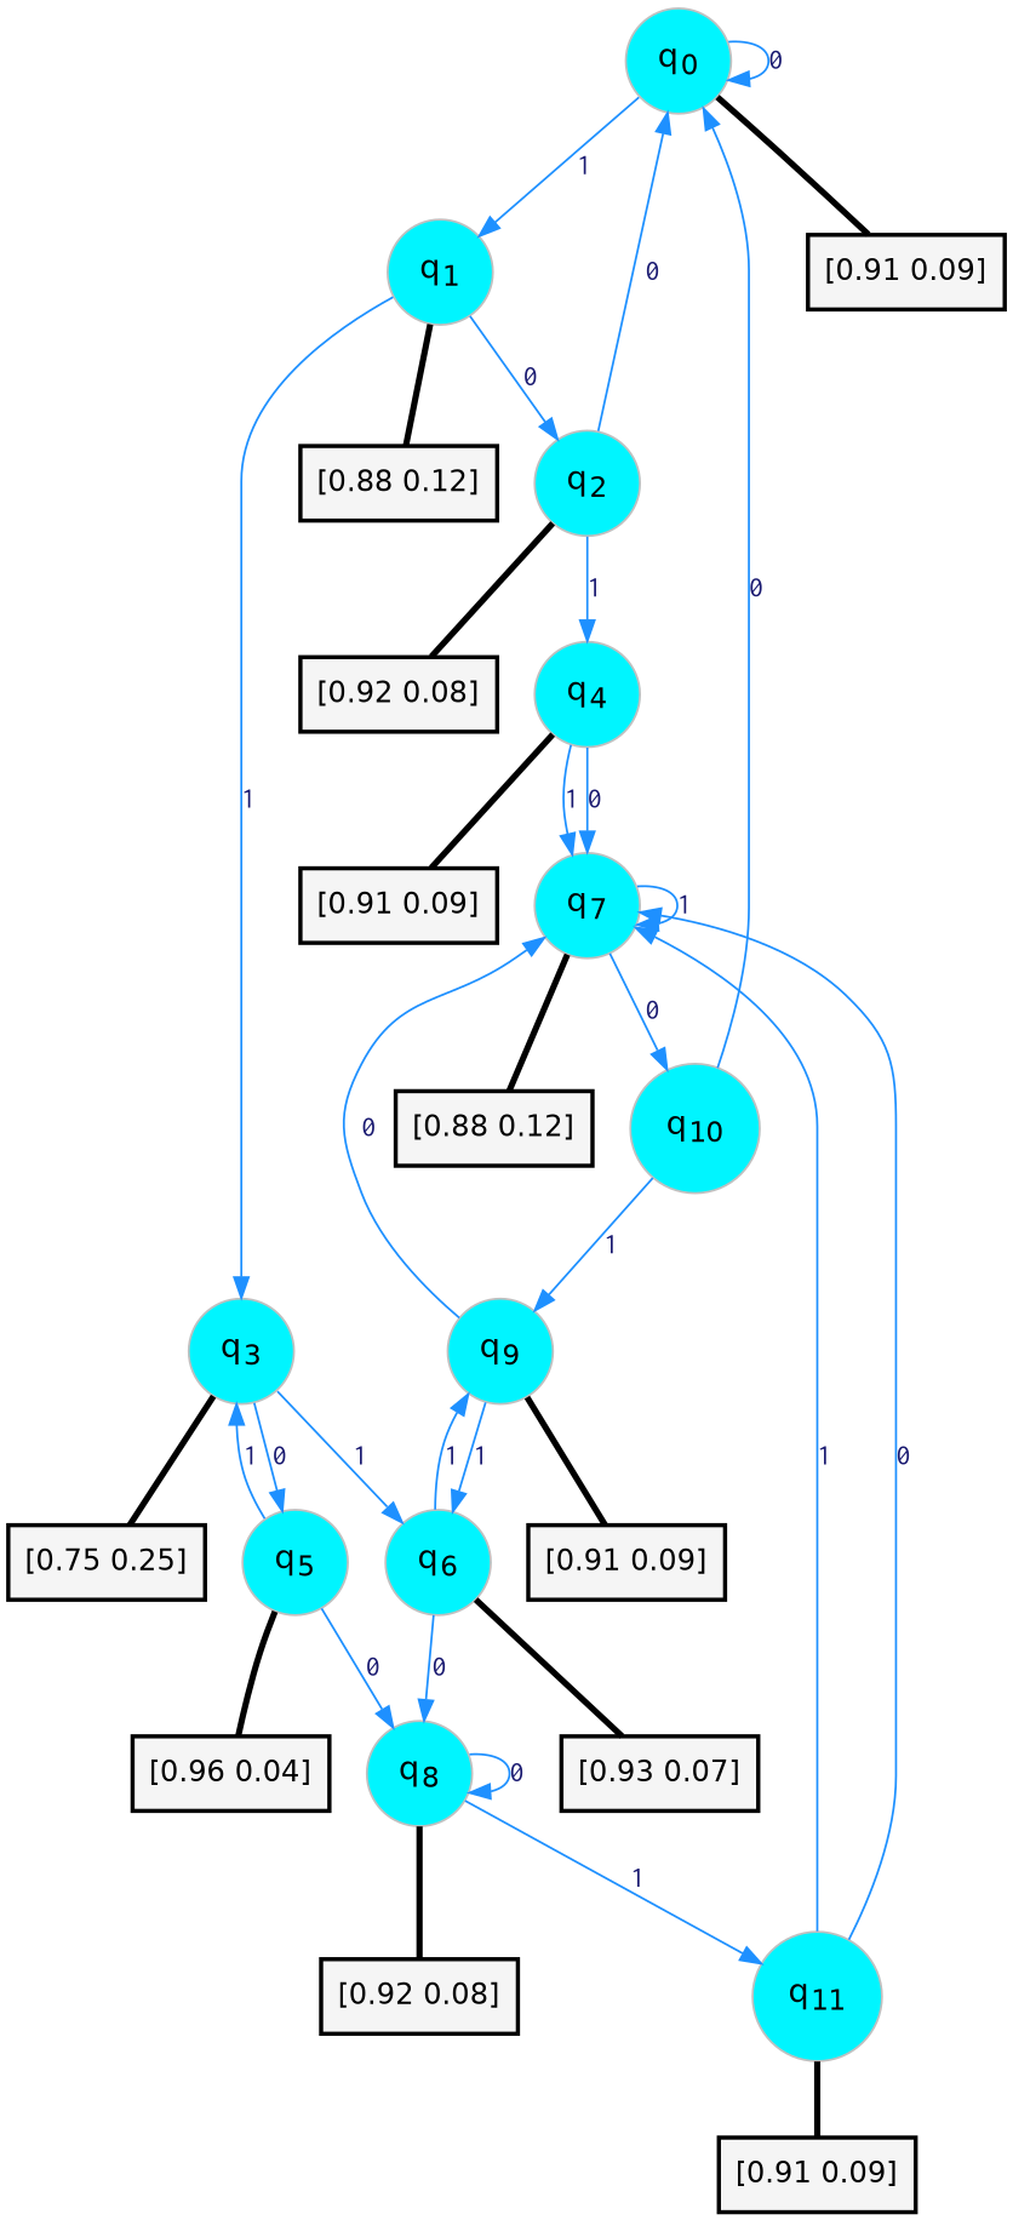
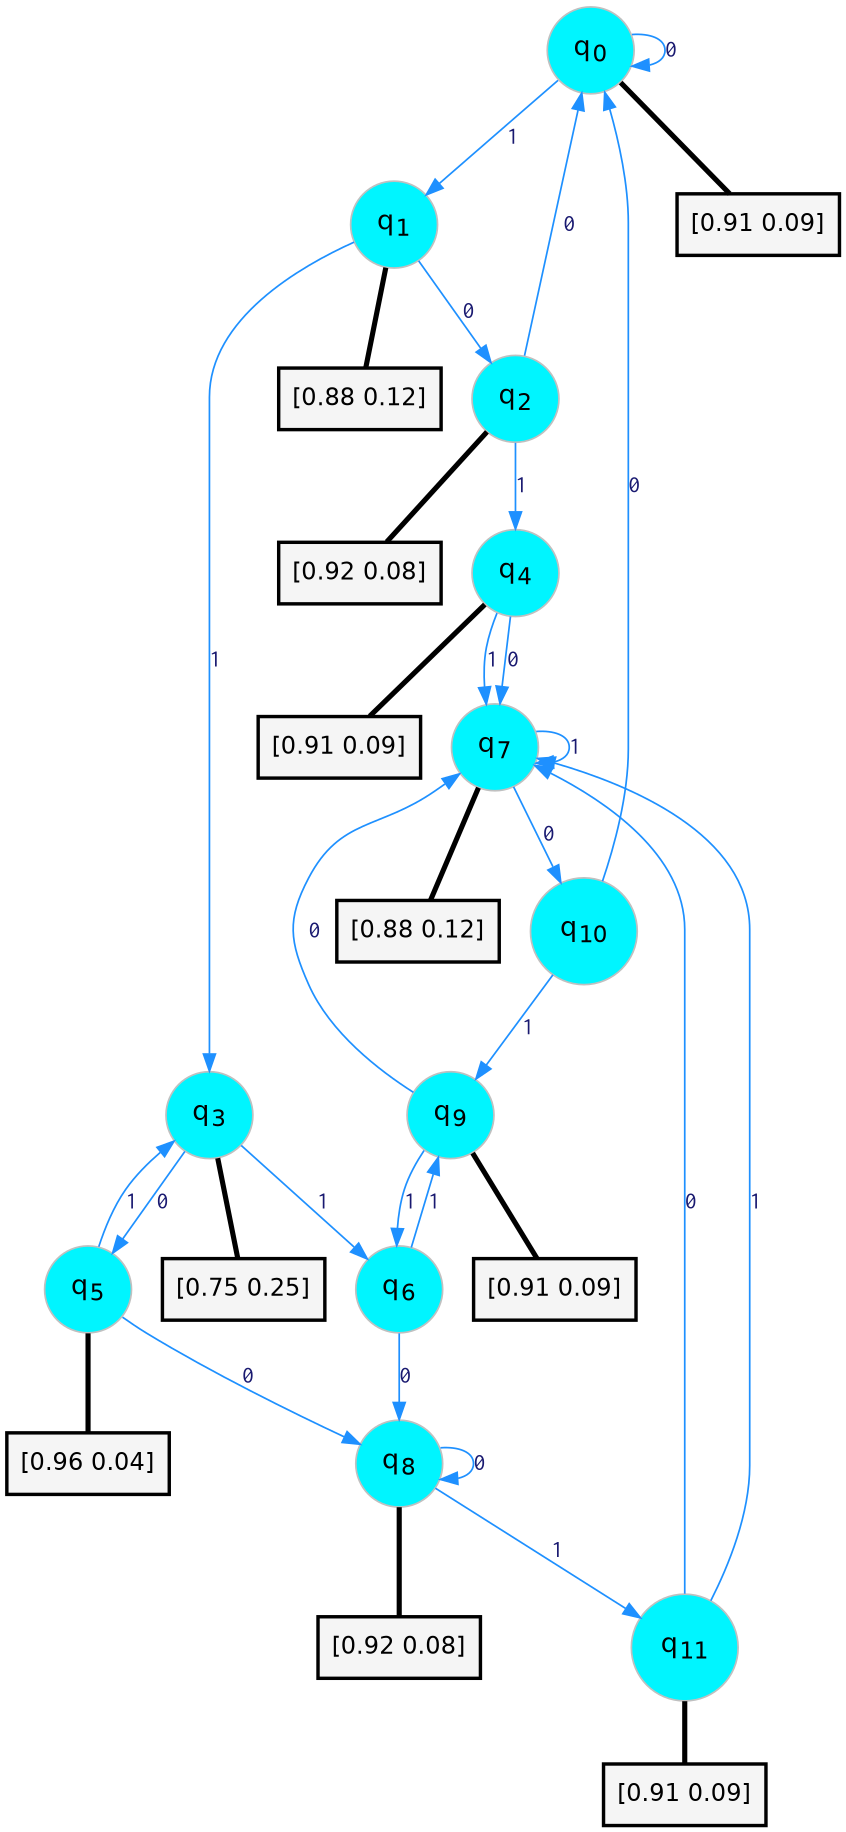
  digraph {
    rankdir=TD
    node [color=gray fillcolor=turquoise1 fontcolor=black fontname=Helvetica fontsize=16 fontweight=bold shape=circle style=filled]
    edge [arrowsize=1 color=dodgerblue1 fontcolor=midnightblue fontname=courier fontweight=bold penwidth=1 style=solid weight=20]
    n1 [label=<q<SUB>0</SUB>>]
    n2 [label=<q<SUB>1</SUB>>]
    n3 [color=black fillcolor=whitesmoke fontsize=14 label="[0.91 0.09]" penwidth=2 shape=box]
    n4 [label=<q<SUB>2</SUB>>]
    n5 [label=<q<SUB>3</SUB>>]
    n6 [color=black fillcolor=whitesmoke fontsize=14 label="[0.88 0.12]" penwidth=2 shape=box]
    n7 [label=<q<SUB>4</SUB>>]
    n8 [color=black fillcolor=whitesmoke fontsize=14 label="[0.92 0.08]" penwidth=2 shape=box]
    n9 [label=<q<SUB>5</SUB>>]
    n10 [label=<q<SUB>6</SUB>>]
    n11 [color=black fillcolor=whitesmoke fontsize=14 label="[0.75 0.25]" penwidth=2 shape=box]
    n12 [label=<q<SUB>7</SUB>>]
    n13 [color=black fillcolor=whitesmoke fontsize=14 label="[0.91 0.09]" penwidth=2 shape=box]
    n14 [label=<q<SUB>8</SUB>>]
    n15 [color=black fillcolor=whitesmoke fontsize=14 label="[0.96 0.04]" penwidth=2 shape=box]
    n16 [label=<q<SUB>9</SUB>>]
-   n17 [color=black fillcolor=whitesmoke fontsize=14 label="[0.93 0.07]" penwidth=2 shape=box]
    n18 [label=<q<SUB>10</SUB>>]
    n19 [color=black fillcolor=whitesmoke fontsize=14 label="[0.88 0.12]" penwidth=2 shape=box]
    n20 [label=<q<SUB>11</SUB>>]
    n21 [color=black fillcolor=whitesmoke fontsize=14 label="[0.92 0.08]" penwidth=2 shape=box]
    n22 [color=black fillcolor=whitesmoke fontsize=14 label="[0.91 0.09]" penwidth=2 shape=box]
    n23 [color=black fillcolor=whitesmoke fontsize=14 label="[0.91 0.09]" penwidth=2 shape=box]
    n1 -> n1 [label=0]
    n1 -> n2 [label=1]
    n1 -> n3 [arrowhead=none color=black penwidth=3]
    n2 -> n4 [label=0]
    n2 -> n5 [label=1]
    n2 -> n6 [arrowhead=none color=black penwidth=3]
    n4 -> n1 [label=0]
    n4 -> n7 [label=1]
    n4 -> n8 [arrowhead=none color=black penwidth=3]
    n5 -> n9 [label=0]
    n5 -> n10 [label=1]
    n5 -> n11 [arrowhead=none color=black penwidth=3]
    n7 -> n12 [label=0]
    n7 -> n12 [label=1]
    n7 -> n13 [arrowhead=none color=black penwidth=3]
    n9 -> n5 [label=1]
    n9 -> n14 [label=0]
    n9 -> n15 [arrowhead=none color=black penwidth=3]
    n10 -> n14 [label=0]
    n10 -> n16 [label=1]
-   n10 -> n17 [arrowhead=none color=black penwidth=3]
    n12 -> n12 [label=1]
    n12 -> n18 [label=0]
    n12 -> n19 [arrowhead=none color=black penwidth=3]
    n14 -> n14 [label=0]
    n14 -> n20 [label=1]
    n14 -> n21 [arrowhead=none color=black penwidth=3]
    n16 -> n10 [label=1]
    n16 -> n12 [label=0]
    n16 -> n22 [arrowhead=none color=black penwidth=3]
    n18 -> n1 [label=0]
    n18 -> n16 [label=1]
    n20 -> n12 [label=0]
    n20 -> n12 [label=1]
    n20 -> n23 [arrowhead=none color=black penwidth=3]
  }
